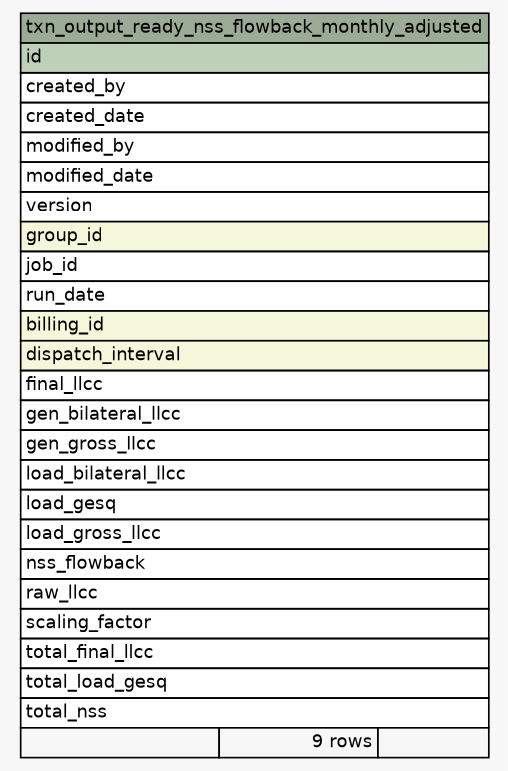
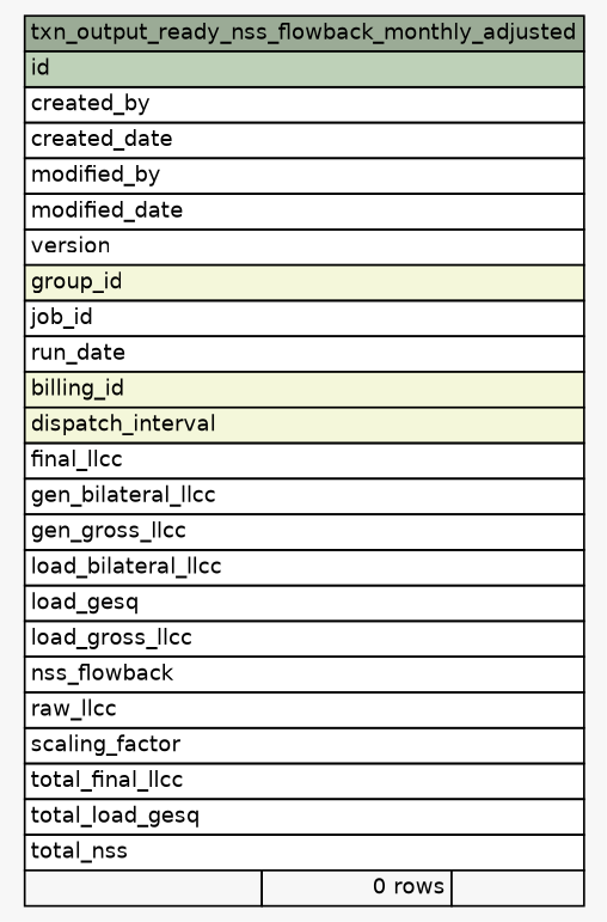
  digraph {
    bgcolor="#f7f7f7"
    fontname=Helvetica
    fontsize=11
    nodesep=0.18
    rankdir=RL
    ranksep=0.46
-   n1 [fontname=Helvetica fontsize=11 label=<     <TABLE BORDER="0" CELLBORDER="1" CELLSPACING="0" BGCOLOR="#ffffff">       <TR><TD COLSPAN="3" BGCOLOR="#9bab96" ALIGN="CENTER">txn_output_ready_nss_flowback_monthly_adjusted</TD></TR>       <TR><TD PORT="id" COLSPAN="3" BGCOLOR="#bed1b8" ALIGN="LEFT">id</TD></TR>       <TR><TD PORT="created_by" COLSPAN="3" ALIGN="LEFT">created_by</TD></TR>       <TR><TD PORT="created_date" COLSPAN="3" ALIGN="LEFT">created_date</TD></TR>       <TR><TD PORT="modified_by" COLSPAN="3" ALIGN="LEFT">modified_by</TD></TR>       <TR><TD PORT="modified_date" COLSPAN="3" ALIGN="LEFT">modified_date</TD></TR>       <TR><TD PORT="version" COLSPAN="3" ALIGN="LEFT">version</TD></TR>       <TR><TD PORT="group_id" COLSPAN="3" BGCOLOR="#f4f7da" ALIGN="LEFT">group_id</TD></TR>       <TR><TD PORT="job_id" COLSPAN="3" ALIGN="LEFT">job_id</TD></TR>       <TR><TD PORT="run_date" COLSPAN="3" ALIGN="LEFT">run_date</TD></TR>       <TR><TD PORT="billing_id" COLSPAN="3" BGCOLOR="#f4f7da" ALIGN="LEFT">billing_id</TD></TR>       <TR><TD PORT="dispatch_interval" COLSPAN="3" BGCOLOR="#f4f7da" ALIGN="LEFT">dispatch_interval</TD></TR>       <TR><TD PORT="final_llcc" COLSPAN="3" ALIGN="LEFT">final_llcc</TD></TR>       <TR><TD PORT="gen_bilateral_llcc" COLSPAN="3" ALIGN="LEFT">gen_bilateral_llcc</TD></TR>       <TR><TD PORT="gen_gross_llcc" COLSPAN="3" ALIGN="LEFT">gen_gross_llcc</TD></TR>       <TR><TD PORT="load_bilateral_llcc" COLSPAN="3" ALIGN="LEFT">load_bilateral_llcc</TD></TR>       <TR><TD PORT="load_gesq" COLSPAN="3" ALIGN="LEFT">load_gesq</TD></TR>       <TR><TD PORT="load_gross_llcc" COLSPAN="3" ALIGN="LEFT">load_gross_llcc</TD></TR>       <TR><TD PORT="nss_flowback" COLSPAN="3" ALIGN="LEFT">nss_flowback</TD></TR>       <TR><TD PORT="raw_llcc" COLSPAN="3" ALIGN="LEFT">raw_llcc</TD></TR>       <TR><TD PORT="scaling_factor" COLSPAN="3" ALIGN="LEFT">scaling_factor</TD></TR>       <TR><TD PORT="total_final_llcc" COLSPAN="3" ALIGN="LEFT">total_final_llcc</TD></TR>       <TR><TD PORT="total_load_gesq" COLSPAN="3" ALIGN="LEFT">total_load_gesq</TD></TR>       <TR><TD PORT="total_nss" COLSPAN="3" ALIGN="LEFT">total_nss</TD></TR>       <TR><TD ALIGN="LEFT" BGCOLOR="#f7f7f7">  </TD><TD ALIGN="RIGHT" BGCOLOR="#f7f7f7">9 rows</TD><TD ALIGN="RIGHT" BGCOLOR="#f7f7f7">  </TD></TR>     </TABLE>> shape=plaintext]
+   n1 [fontname=Helvetica fontsize=11 label=<     <TABLE BORDER="0" CELLBORDER="1" CELLSPACING="0" BGCOLOR="#ffffff">       <TR><TD COLSPAN="3" BGCOLOR="#9bab96" ALIGN="CENTER">txn_output_ready_nss_flowback_monthly_adjusted</TD></TR>       <TR><TD PORT="id" COLSPAN="3" BGCOLOR="#bed1b8" ALIGN="LEFT">id</TD></TR>       <TR><TD PORT="created_by" COLSPAN="3" ALIGN="LEFT">created_by</TD></TR>       <TR><TD PORT="created_date" COLSPAN="3" ALIGN="LEFT">created_date</TD></TR>       <TR><TD PORT="modified_by" COLSPAN="3" ALIGN="LEFT">modified_by</TD></TR>       <TR><TD PORT="modified_date" COLSPAN="3" ALIGN="LEFT">modified_date</TD></TR>       <TR><TD PORT="version" COLSPAN="3" ALIGN="LEFT">version</TD></TR>       <TR><TD PORT="group_id" COLSPAN="3" BGCOLOR="#f4f7da" ALIGN="LEFT">group_id</TD></TR>       <TR><TD PORT="job_id" COLSPAN="3" ALIGN="LEFT">job_id</TD></TR>       <TR><TD PORT="run_date" COLSPAN="3" ALIGN="LEFT">run_date</TD></TR>       <TR><TD PORT="billing_id" COLSPAN="3" BGCOLOR="#f4f7da" ALIGN="LEFT">billing_id</TD></TR>       <TR><TD PORT="dispatch_interval" COLSPAN="3" BGCOLOR="#f4f7da" ALIGN="LEFT">dispatch_interval</TD></TR>       <TR><TD PORT="final_llcc" COLSPAN="3" ALIGN="LEFT">final_llcc</TD></TR>       <TR><TD PORT="gen_bilateral_llcc" COLSPAN="3" ALIGN="LEFT">gen_bilateral_llcc</TD></TR>       <TR><TD PORT="gen_gross_llcc" COLSPAN="3" ALIGN="LEFT">gen_gross_llcc</TD></TR>       <TR><TD PORT="load_bilateral_llcc" COLSPAN="3" ALIGN="LEFT">load_bilateral_llcc</TD></TR>       <TR><TD PORT="load_gesq" COLSPAN="3" ALIGN="LEFT">load_gesq</TD></TR>       <TR><TD PORT="load_gross_llcc" COLSPAN="3" ALIGN="LEFT">load_gross_llcc</TD></TR>       <TR><TD PORT="nss_flowback" COLSPAN="3" ALIGN="LEFT">nss_flowback</TD></TR>       <TR><TD PORT="raw_llcc" COLSPAN="3" ALIGN="LEFT">raw_llcc</TD></TR>       <TR><TD PORT="scaling_factor" COLSPAN="3" ALIGN="LEFT">scaling_factor</TD></TR>       <TR><TD PORT="total_final_llcc" COLSPAN="3" ALIGN="LEFT">total_final_llcc</TD></TR>       <TR><TD PORT="total_load_gesq" COLSPAN="3" ALIGN="LEFT">total_load_gesq</TD></TR>       <TR><TD PORT="total_nss" COLSPAN="3" ALIGN="LEFT">total_nss</TD></TR>       <TR><TD ALIGN="LEFT" BGCOLOR="#f7f7f7">  </TD><TD ALIGN="RIGHT" BGCOLOR="#f7f7f7">0 rows</TD><TD ALIGN="RIGHT" BGCOLOR="#f7f7f7">  </TD></TR>     </TABLE>> shape=plaintext]
  }
